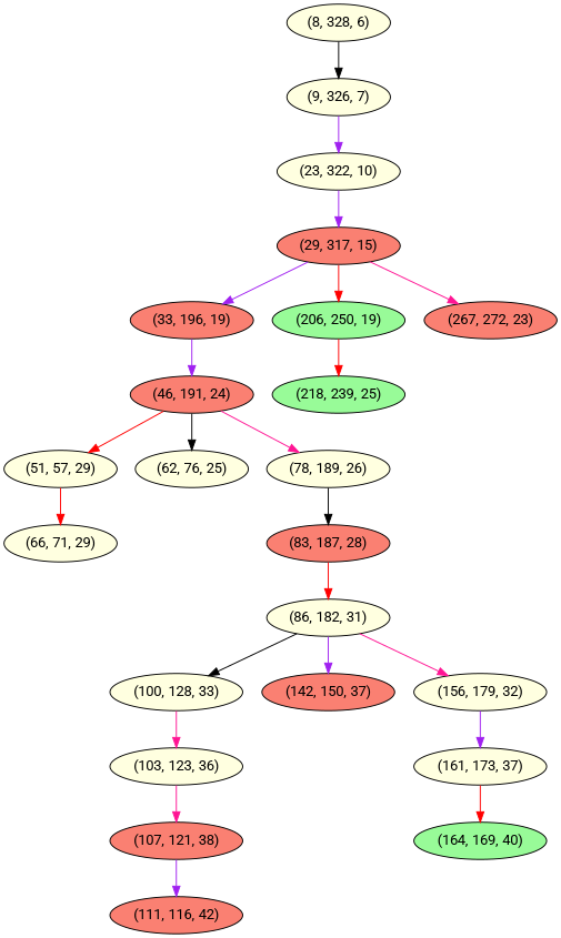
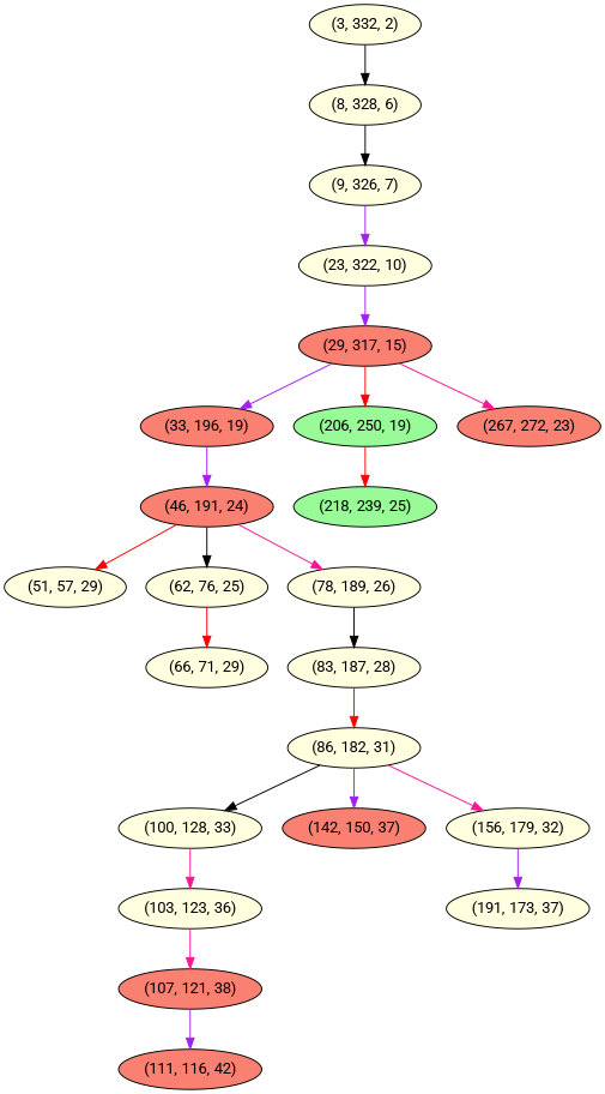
  digraph {
    fontname=Roboto
    node [fillcolor=lightyellow fontname=Roboto style=filled]
    edge [color=purple fontname=Roboto]
+   "(3, 332, 2)"
    "(8, 328, 6)"
    "(9, 326, 7)"
    "(23, 322, 10)"
    "(29, 317, 15)" [fillcolor=salmon]
    "(33, 196, 19)" [fillcolor=salmon]
    "(206, 250, 19)" [fillcolor=palegreen]
    "(267, 272, 23)" [fillcolor=salmon]
    "(46, 191, 24)" [fillcolor=salmon]
    "(218, 239, 25)" [fillcolor=palegreen]
    "(51, 57, 29)"
    "(62, 76, 25)"
    "(78, 189, 26)"
    "(66, 71, 29)"
-   "(83, 187, 28)" [fillcolor=salmon]
+   "(83, 187, 28)"
    "(86, 182, 31)"
    "(100, 128, 33)"
    "(142, 150, 37)" [fillcolor=salmon]
    "(156, 179, 32)"
    "(103, 123, 36)"
-   "(161, 173, 37)"
+   "(161, 173, 37)" [label="(191, 173, 37)"]
    "(107, 121, 38)" [fillcolor=salmon]
    "(111, 116, 42)" [fillcolor=salmon]
-   "(164, 169, 40)" [fillcolor=palegreen]
+   "(3, 332, 2)" -> "(8, 328, 6)" [color=black]
    "(8, 328, 6)" -> "(9, 326, 7)" [color=black]
    "(9, 326, 7)" -> "(23, 322, 10)"
    "(23, 322, 10)" -> "(29, 317, 15)"
    "(29, 317, 15)" -> "(33, 196, 19)"
    "(29, 317, 15)" -> "(206, 250, 19)" [color=red]
    "(29, 317, 15)" -> "(267, 272, 23)" [color=deeppink]
    "(33, 196, 19)" -> "(46, 191, 24)"
    "(206, 250, 19)" -> "(218, 239, 25)" [color=red]
    "(46, 191, 24)" -> "(51, 57, 29)" [color=red]
    "(46, 191, 24)" -> "(62, 76, 25)" [color=black]
    "(46, 191, 24)" -> "(78, 189, 26)" [color=deeppink]
-   "(51, 57, 29)" -> "(66, 71, 29)" [color=red]
+   "(62, 76, 25)" -> "(66, 71, 29)" [color=red]
    "(78, 189, 26)" -> "(83, 187, 28)" [color=black]
    "(83, 187, 28)" -> "(86, 182, 31)" [color=red]
    "(86, 182, 31)" -> "(100, 128, 33)" [color=black]
    "(86, 182, 31)" -> "(142, 150, 37)"
    "(86, 182, 31)" -> "(156, 179, 32)" [color=deeppink]
    "(100, 128, 33)" -> "(103, 123, 36)" [color=deeppink]
    "(156, 179, 32)" -> "(161, 173, 37)"
    "(103, 123, 36)" -> "(107, 121, 38)" [color=deeppink]
-   "(161, 173, 37)" -> "(164, 169, 40)" [color=red]
    "(107, 121, 38)" -> "(111, 116, 42)"
  }
